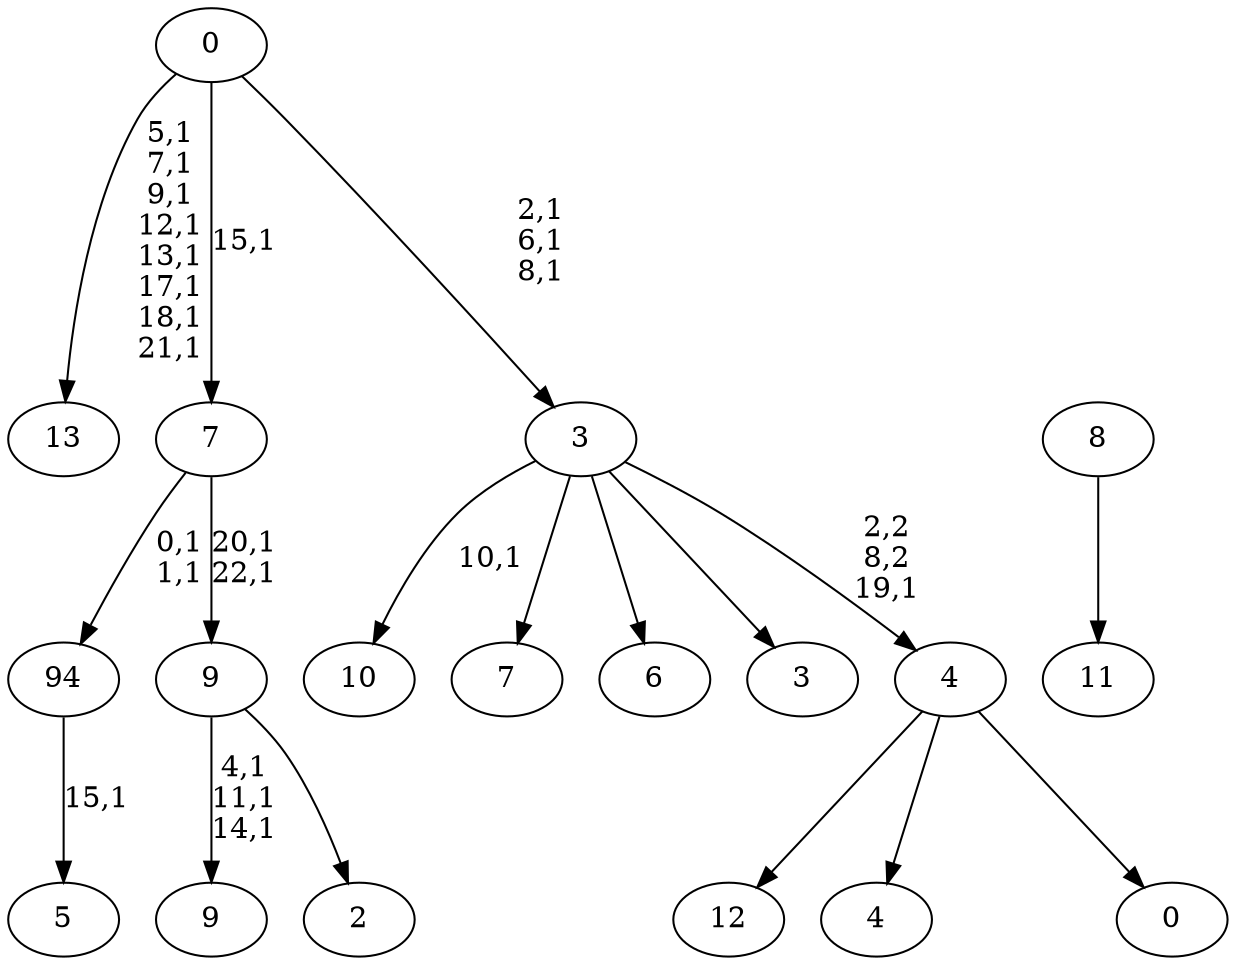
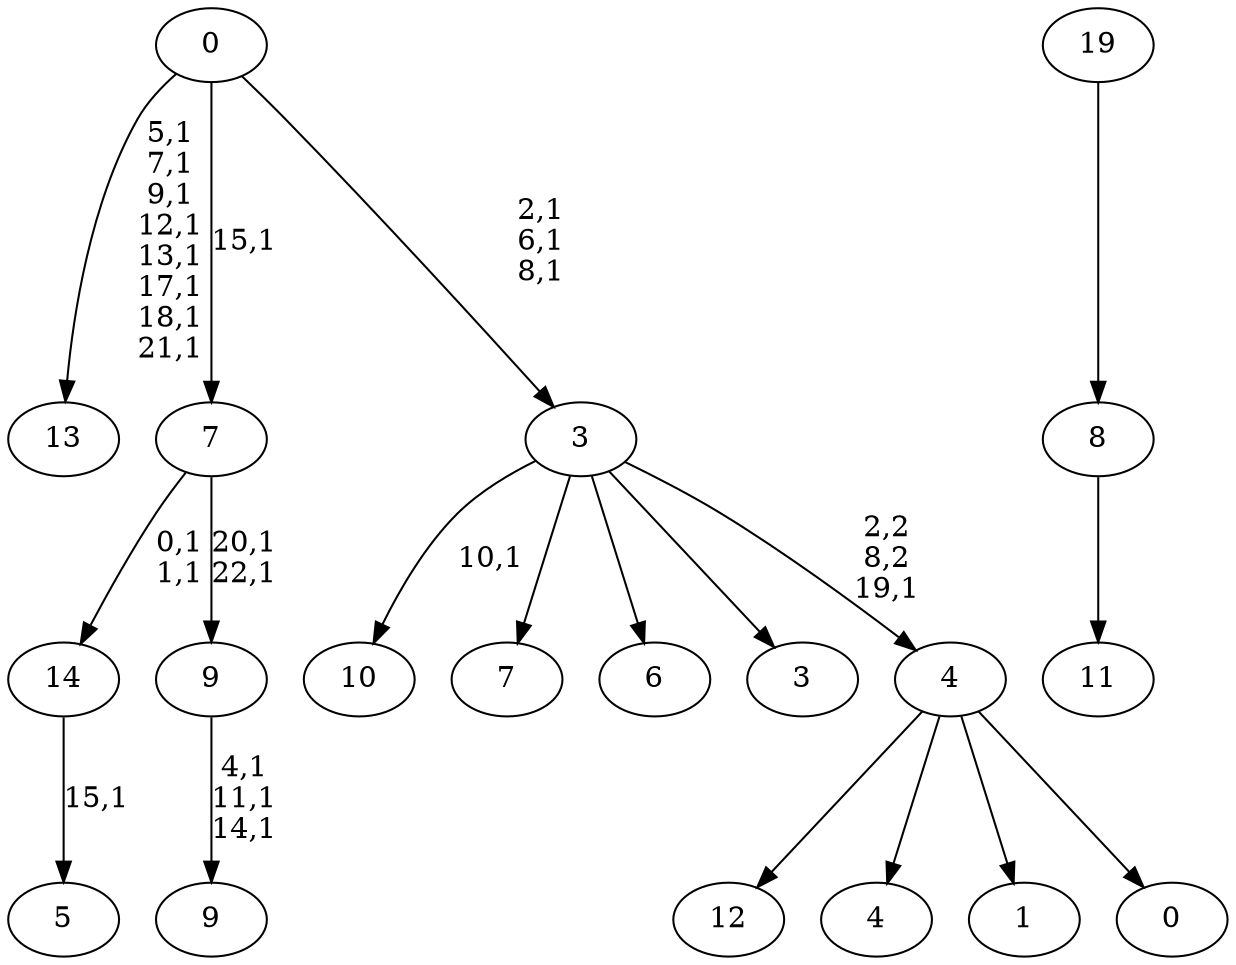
  digraph {
    n1 [label=13]
    n2 [label=12]
    n3 [label=11]
    n4 [label=10]
    n5 [label=9]
    n6 [label=8]
+   19
    n8 [label=7]
    n9 [label=6]
    n10 [label=5]
-   14 [label=94]
+   14
    n12 [label=4]
    n13 [label=3]
-   n14 [label=2]
    9
    7
+   n17 [label=1]
    n18 [label=0]
    4
    3
    0
    n6 -> n3
+   19 -> n6
    14 -> n10 [label="15,1"]
    9 -> n5 [label="4,1\n11,1\n14,1"]
-   9 -> n14
    7 -> 14 [label="0,1\n1,1"]
    7 -> 9 [label="20,1\n22,1"]
    4 -> n2
    4 -> n12
+   4 -> n17
    4 -> n18
    3 -> n4 [label="10,1"]
    3 -> n8
    3 -> n9
    3 -> n13
    3 -> 4 [label="2,2\n8,2\n19,1"]
    0 -> n1 [label="5,1\n7,1\n9,1\n12,1\n13,1\n17,1\n18,1\n21,1"]
    0 -> 7 [label="15,1"]
    0 -> 3 [label="2,1\n6,1\n8,1"]
  }
